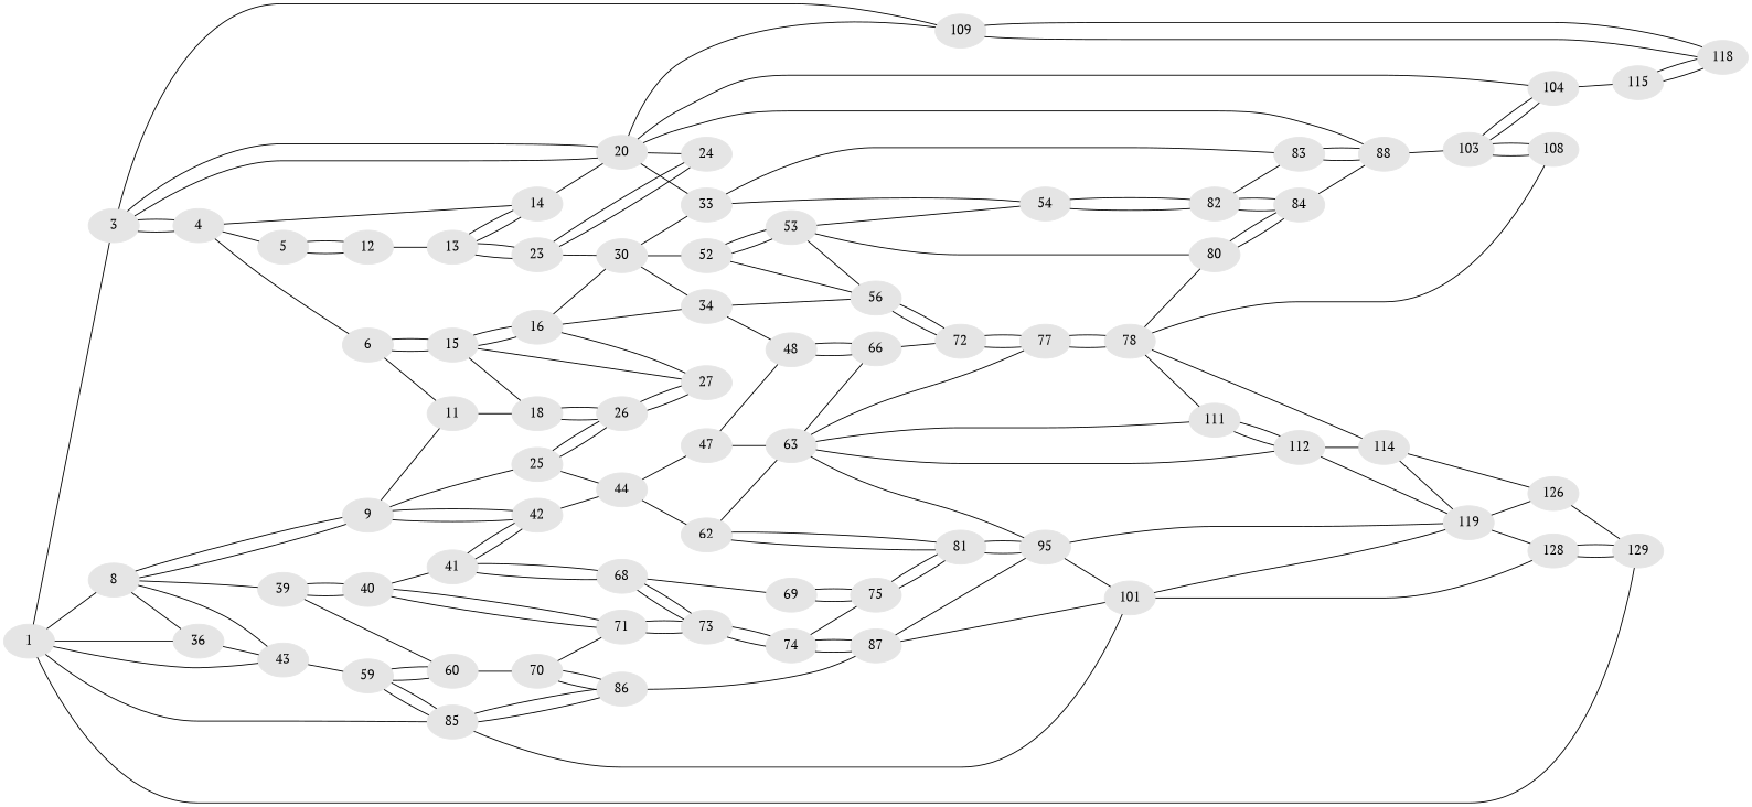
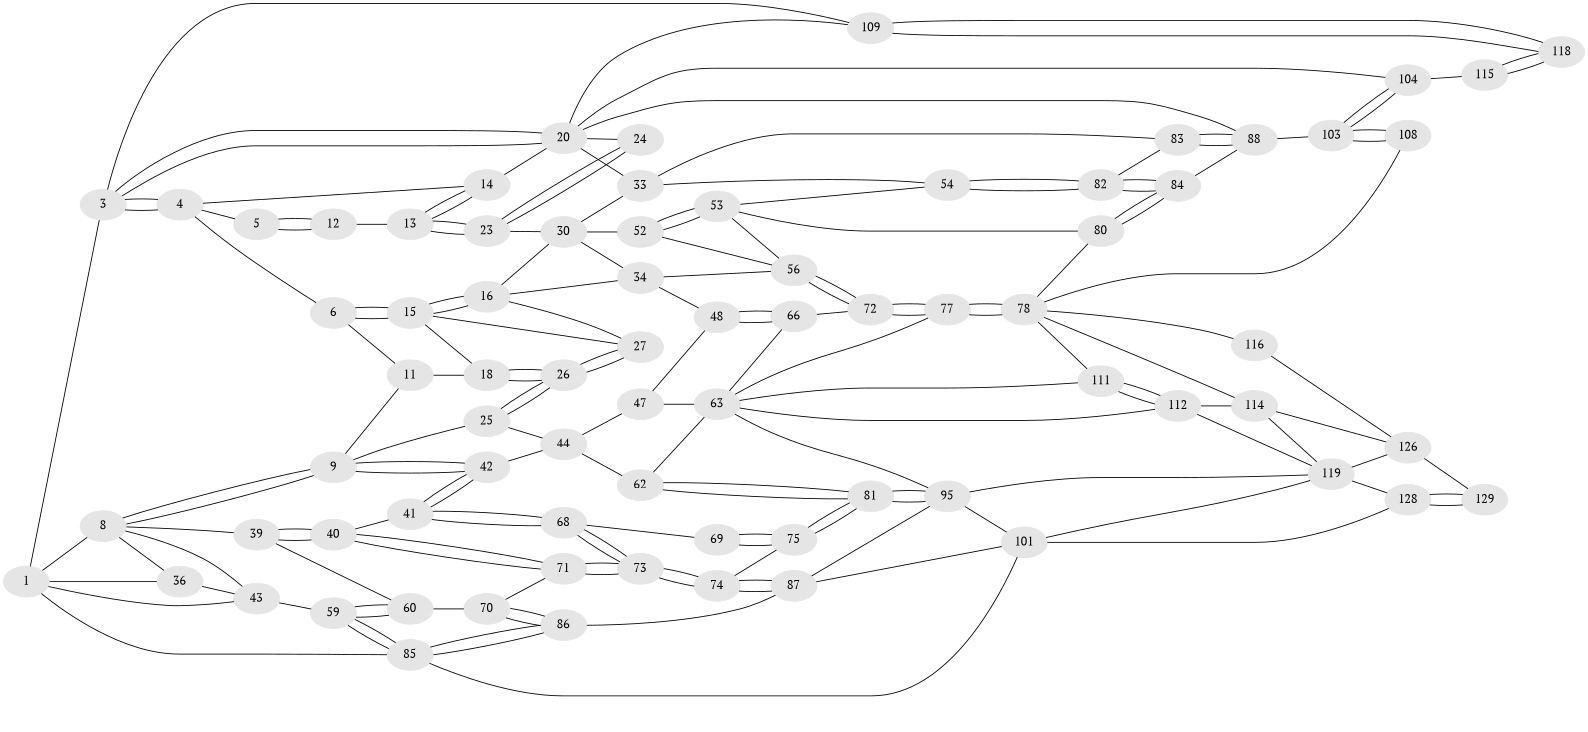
  graph {
    fontname="PT Serif"
    rankdir=LR
    node [color=gray90 fontname="PT Serif" style=filled]
    edge [fontname="PT Serif"]
    1 [super="+2"]
    3 [super="+110"]
    8 [super="+37"]
    36
    43 [super="+58"]
    85 [super="+93"]
    129
    4
    20 [super="+21+51"]
    109
    9 [super="+10"]
    39
    59
    86
    101 [super="+125+102"]
    5
    14
    6 [super="+7"]
    24
    33 [super="+50"]
    88 [super="+90"]
    104
    118
    12
    11
    15 [super="+19"]
    13
    18
    16 [super="+28+17"]
    27
    25
    42
    40
    60
    26
    44 [super="+45"]
    23
    30 [super="+31"]
    34 [super="+49"]
    52
    48
    56 [super="+57"]
    54
    83
    103
    115
    47
    62
    53 [super="+76"]
    82
    66
    72
    41
    71
    70
    68
    73
    69
    63 [super="+64+96"]
    81
    77
    95 [super="+98"]
    111
    112 [super="+113"]
    80
    84
    78 [super="+79"]
    119 [super="+120"]
    114 [super="+124"]
    75
    74
    87 [super="+94"]
    108
+   116 [super="+127"]
    126 [super="+130"]
    128
    1 -- 3 [weight=2]
    1 -- 8
    1 -- 36
    1 -- 43
    1 -- 85
-   1 -- 129
    3 -- 4
    3 -- 4
    3 -- 20
    3 -- 20
    3 -- 109
    8 -- 36
    8 -- 43
    8 -- 9
    8 -- 9
    8 -- 39
    36 -- 43
    43 -- 59
    85 -- 86
    85 -- 86
    85 -- 101
    4 -- 5
    4 -- 14
    4 -- 6
    20 -- 109
    20 -- 24 [weight=2]
    20 -- 33 [weight=2]
    20 -- 88
    20 -- 104
    109 -- 118
    109 -- 118
    9 -- 11
    9 -- 25
    9 -- 42
    9 -- 42
    39 -- 40
    39 -- 40
    39 -- 60
    59 -- 85
    59 -- 85
    59 -- 60
    59 -- 60
    86 -- 87
    101 -- 119
    101 -- 128
    5 -- 12
    5 -- 12
    14 -- 20
    6 -- 11
    6 -- 15
    6 -- 15
    33 -- 54
    33 -- 83
    88 -- 103
    104 -- 115
    12 -- 13
    11 -- 18
    15 -- 18
    15 -- 16
    15 -- 16
    15 -- 27
    13 -- 14
    13 -- 14
    13 -- 23
    13 -- 23
    18 -- 26
    18 -- 26
    16 -- 27
    16 -- 30
    16 -- 34
    25 -- 26
    25 -- 26
    25 -- 44
    42 -- 44
    40 -- 41
    40 -- 71
    40 -- 71
    60 -- 70
    26 -- 27
    26 -- 27
    44 -- 47
    44 -- 62
    23 -- 24
    23 -- 24
    23 -- 30
    30 -- 33
    30 -- 34
    30 -- 52
    34 -- 48
    34 -- 56
    52 -- 56
    52 -- 53
    52 -- 53
    48 -- 66
    48 -- 66
    56 -- 72
    56 -- 72
    54 -- 82
    54 -- 82
    83 -- 88
    83 -- 88
    103 -- 104
    103 -- 104
    103 -- 108
    103 -- 108
    115 -- 118
    115 -- 118
    47 -- 48
    47 -- 63
    62 -- 63
    62 -- 81
    62 -- 81
    53 -- 56
    53 -- 54
    53 -- 80
    82 -- 83
    82 -- 84
    82 -- 84
    66 -- 72
    72 -- 77
    72 -- 77
    41 -- 42
    41 -- 42
    41 -- 68
    41 -- 68
    71 -- 73
    71 -- 73
    70 -- 86
    70 -- 86
    70 -- 71
    68 -- 73
    68 -- 73
    68 -- 69
    73 -- 74
    73 -- 74
    69 -- 75
    69 -- 75
    63 -- 66
    63 -- 77
    63 -- 95
    63 -- 111
    63 -- 112
    81 -- 95
    81 -- 95
    77 -- 78
    77 -- 78
    95 -- 101
    95 -- 119
    111 -- 112
    111 -- 112
    112 -- 119
    112 -- 114
    80 -- 84
    80 -- 84
    84 -- 88
    78 -- 111
    78 -- 80
    78 -- 114
    78 -- 108
+   78 -- 116
    119 -- 126
    119 -- 128
    114 -- 119
    114 -- 126
    75 -- 81
    75 -- 81
    74 -- 75
    74 -- 87
    74 -- 87
    87 -- 101
    87 -- 95
+   116 -- 126
    126 -- 129
    128 -- 129
    128 -- 129
  }
